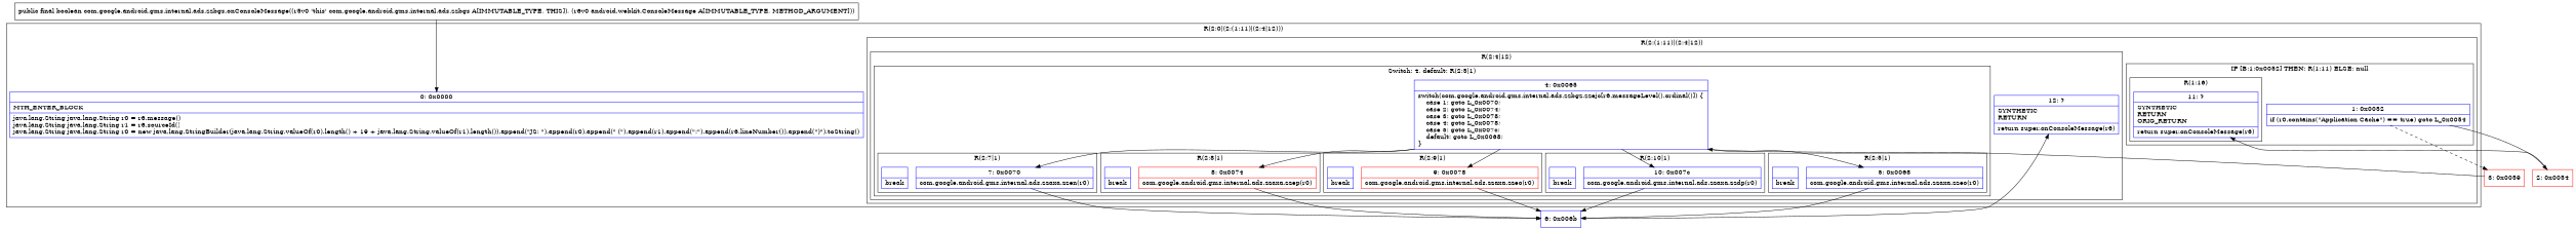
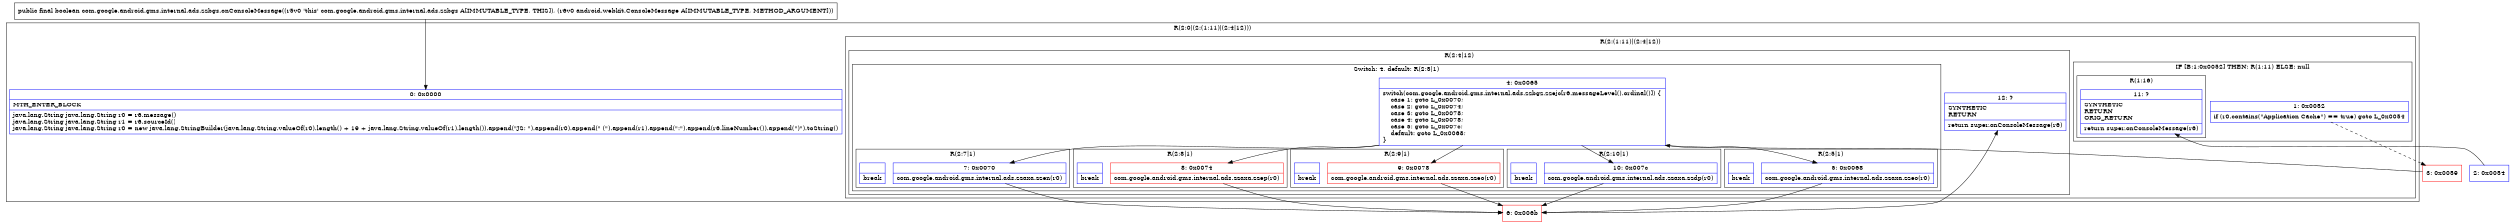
  digraph {
    node [color=blue shape=record]
    n1 [label="{11\:\ ?|SYNTHETIC\lRETURN\lORIG_RETURN\l|return super.onConsoleMessage(r6)\l}"]
    n2 [label="{1\:\ 0x0052|if (r0.contains(\"Application Cache\") == true) goto L_0x0054\l}"]
    n3 [label="{7\:\ 0x0070|com.google.android.gms.internal.ads.zzaxa.zzen(r0)\l}"]
    n4 [label="{|break\l}"]
    n5 [color=red label="{8\:\ 0x0074|com.google.android.gms.internal.ads.zzaxa.zzep(r0)\l}"]
    n6 [label="{|break\l}"]
    n7 [color=red label="{9\:\ 0x0078|com.google.android.gms.internal.ads.zzaxa.zzeo(r0)\l}"]
    n8 [label="{|break\l}"]
    n9 [label="{10\:\ 0x007c|com.google.android.gms.internal.ads.zzaxa.zzdp(r0)\l}"]
    n10 [label="{|break\l}"]
    n11 [label="{5\:\ 0x0068|com.google.android.gms.internal.ads.zzaxa.zzeo(r0)\l}"]
    n12 [label="{|break\l}"]
    n13 [label="{4\:\ 0x0065|switch(com.google.android.gms.internal.ads.zzbgz.zzejc[r6.messageLevel().ordinal()]) \{\l    case 1: goto L_0x0070;\l    case 2: goto L_0x0074;\l    case 3: goto L_0x0078;\l    case 4: goto L_0x0078;\l    case 5: goto L_0x007c;\l    default: goto L_0x0068;\l\}\l}"]
    n14 [label="{12\:\ ?|SYNTHETIC\lRETURN\l|return super.onConsoleMessage(r6)\l}"]
    n15 [label="{0\:\ 0x0000|MTH_ENTER_BLOCK\l|java.lang.String java.lang.String r0 = r6.message()\ljava.lang.String java.lang.String r1 = r6.sourceId()\ljava.lang.String java.lang.String r0 = new java.lang.StringBuilder(java.lang.String.valueOf(r0).length() + 19 + java.lang.String.valueOf(r1).length()).append(\"JS: \").append(r0).append(\" (\").append(r1).append(\":\").append(r6.lineNumber()).append(\")\").toString()\l}"]
-   n16 [color=red label="{2\:\ 0x0054}"]
+   n16 [label="{2\:\ 0x0054}"]
    n17 [color=red label="{3\:\ 0x0059}"]
-   n18 [label="{6\:\ 0x006b}"]
+   n18 [color=red label="{6\:\ 0x006b}"]
    n19 [label="{public final boolean com.google.android.gms.internal.ads.zzbgs.onConsoleMessage((r5v0 'this' com.google.android.gms.internal.ads.zzbgs A[IMMUTABLE_TYPE, THIS]), (r6v0 android.webkit.ConsoleMessage A[IMMUTABLE_TYPE, METHOD_ARGUMENT])) }" color=""]
    subgraph cluster_1 {
      label="R(2:0|(2:(1:11)|(2:4|12)))"
      n15
      subgraph cluster_2 {
        label="R(2:(1:11)|(2:4|12))"
        subgraph cluster_3 {
          label="IF [B:1:0x0052] THEN: R(1:11) ELSE: null"
          n2
          subgraph cluster_4 {
            label="R(1:16)"
            n1
          }
        }
        subgraph cluster_5 {
          label="R(2:4|12)"
          n14
          subgraph cluster_6 {
            label="Switch: 4, default: R(2:5|1)"
            n13
            subgraph cluster_7 {
              label="R(2:7|1)"
              n3
              n4
            }
            subgraph cluster_8 {
              label="R(2:8|1)"
              n5
              n6
            }
            subgraph cluster_9 {
              label="R(2:9|1)"
              n7
              n8
            }
            subgraph cluster_10 {
              label="R(2:10|1)"
              n9
              n10
            }
            subgraph cluster_11 {
              label="R(2:5|1)"
              n11
              n12
            }
          }
        }
      }
    }
-   n2 -> n16
    n2 -> n17 [style=dashed]
    n3 -> n18
    n5 -> n18
    n7 -> n18
    n9 -> n18
    n11 -> n18
    n13 -> n3
    n13 -> n5
    n13 -> n7
    n13 -> n9
    n13 -> n11
    n16 -> n1
    n17 -> n13
    n18 -> n14
    n19 -> n15
  }
